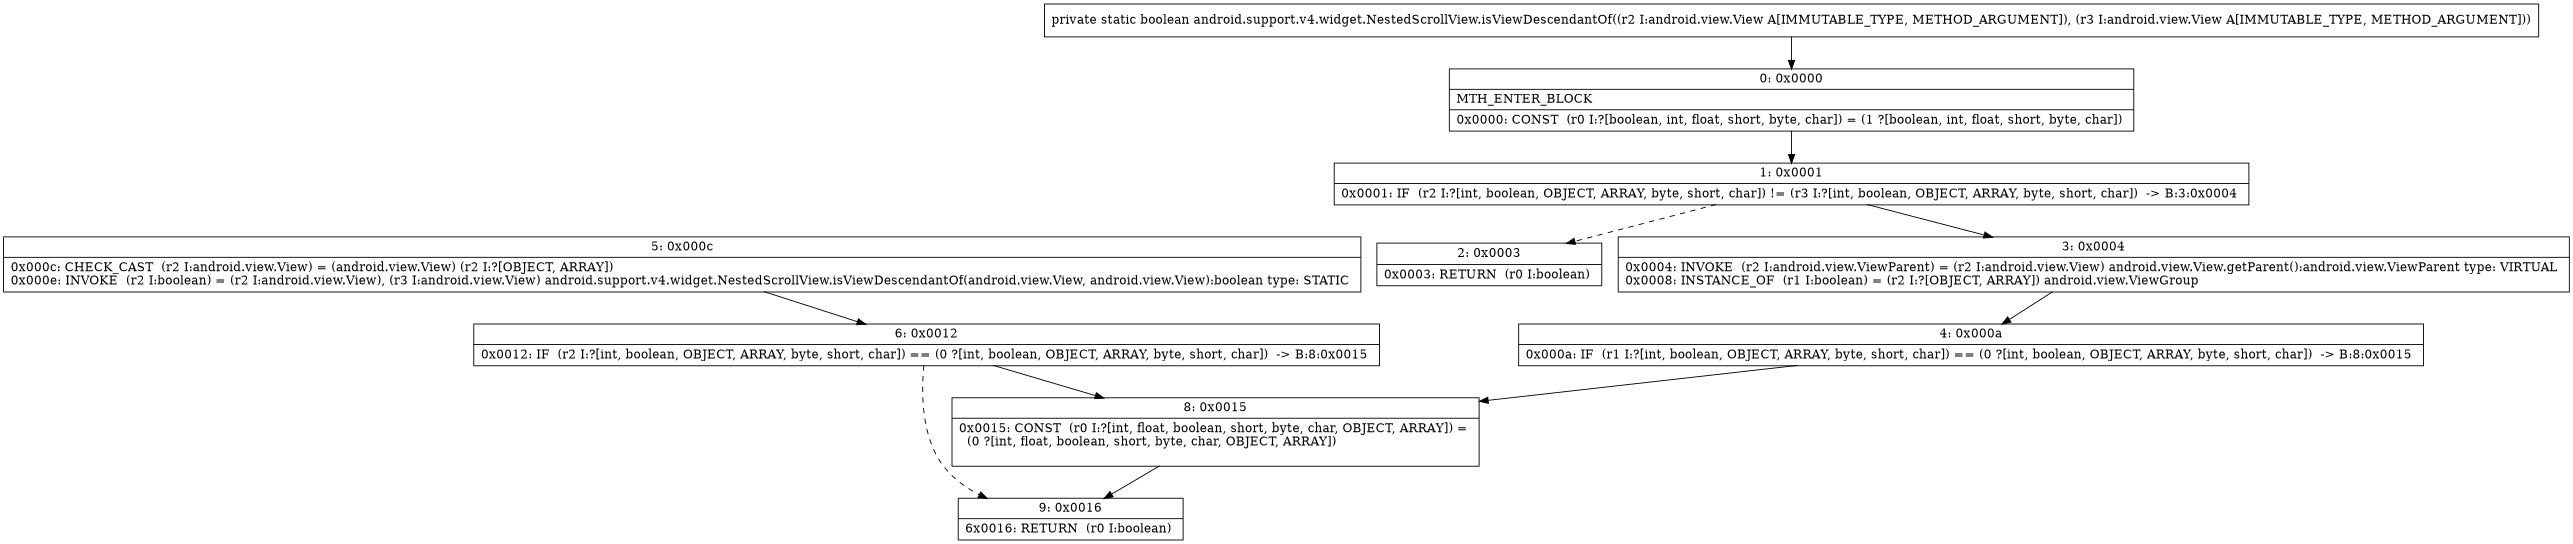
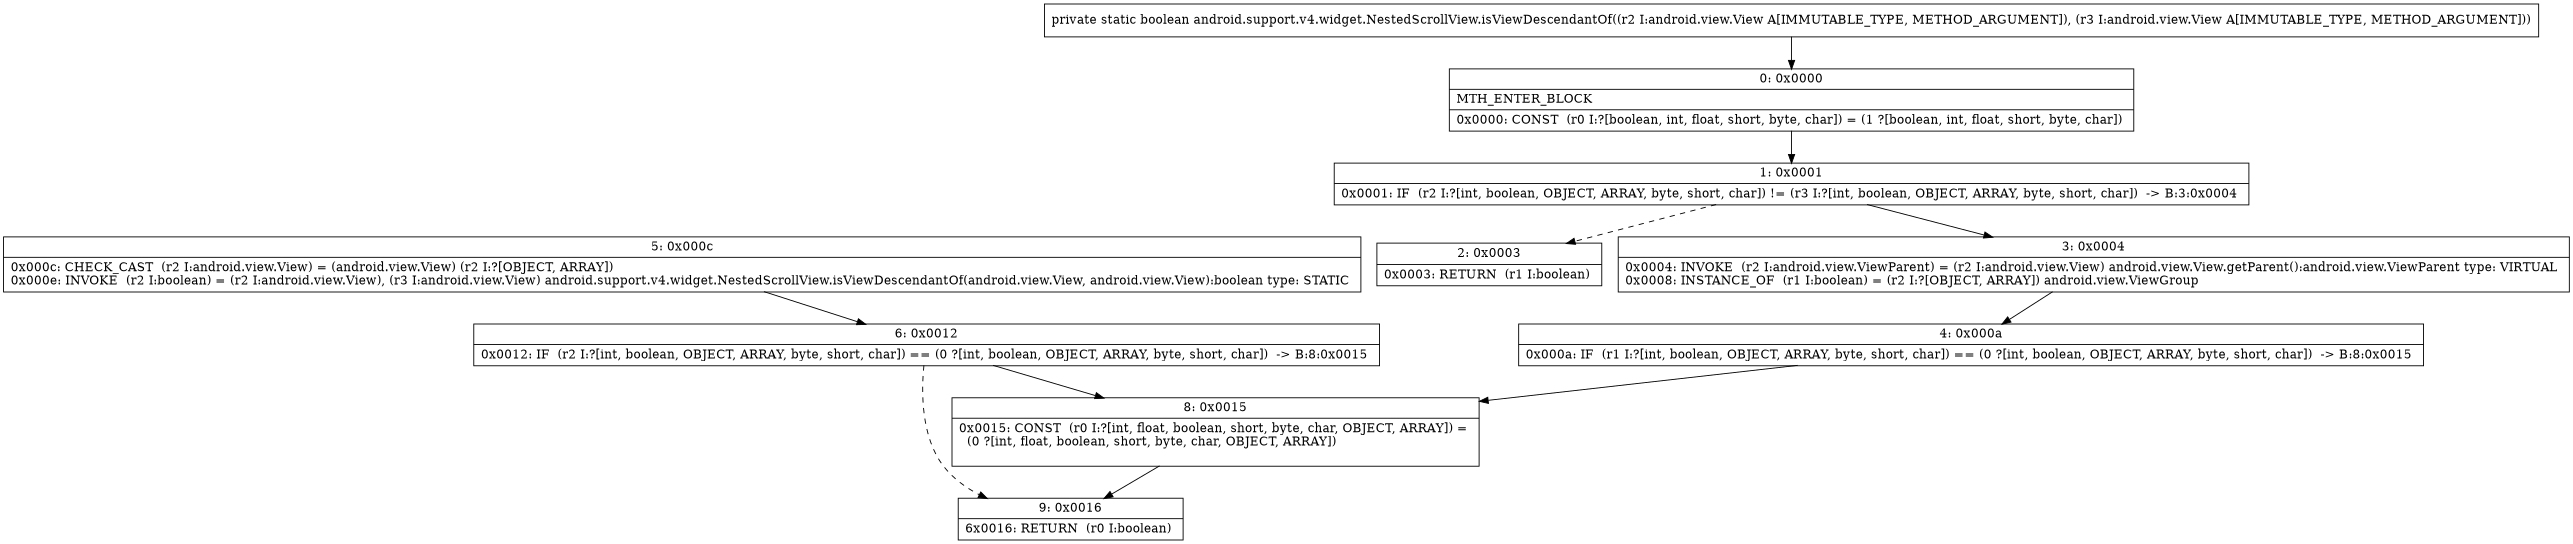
  digraph {
    node [shape=record]
    n1 [label="{0\:\ 0x0000|MTH_ENTER_BLOCK\l|0x0000: CONST  (r0 I:?[boolean, int, float, short, byte, char]) = (1 ?[boolean, int, float, short, byte, char]) \l}"]
    n2 [label="{1\:\ 0x0001|0x0001: IF  (r2 I:?[int, boolean, OBJECT, ARRAY, byte, short, char]) != (r3 I:?[int, boolean, OBJECT, ARRAY, byte, short, char])  \-\> B:3:0x0004 \l}"]
-   n3 [label="{2\:\ 0x0003|0x0003: RETURN  (r0 I:boolean) \l}"]
+   n3 [label="{2\:\ 0x0003|0x0003: RETURN  (r1 I:boolean) \l}"]
    n4 [label="{3\:\ 0x0004|0x0004: INVOKE  (r2 I:android.view.ViewParent) = (r2 I:android.view.View) android.view.View.getParent():android.view.ViewParent type: VIRTUAL \l0x0008: INSTANCE_OF  (r1 I:boolean) = (r2 I:?[OBJECT, ARRAY]) android.view.ViewGroup \l}"]
    n5 [label="{4\:\ 0x000a|0x000a: IF  (r1 I:?[int, boolean, OBJECT, ARRAY, byte, short, char]) == (0 ?[int, boolean, OBJECT, ARRAY, byte, short, char])  \-\> B:8:0x0015 \l}"]
    n6 [label="{8\:\ 0x0015|0x0015: CONST  (r0 I:?[int, float, boolean, short, byte, char, OBJECT, ARRAY]) = \l  (0 ?[int, float, boolean, short, byte, char, OBJECT, ARRAY])\l \l}"]
    n7 [label="{5\:\ 0x000c|0x000c: CHECK_CAST  (r2 I:android.view.View) = (android.view.View) (r2 I:?[OBJECT, ARRAY]) \l0x000e: INVOKE  (r2 I:boolean) = (r2 I:android.view.View), (r3 I:android.view.View) android.support.v4.widget.NestedScrollView.isViewDescendantOf(android.view.View, android.view.View):boolean type: STATIC \l}"]
    n8 [label="{6\:\ 0x0012|0x0012: IF  (r2 I:?[int, boolean, OBJECT, ARRAY, byte, short, char]) == (0 ?[int, boolean, OBJECT, ARRAY, byte, short, char])  \-\> B:8:0x0015 \l}"]
    n9 [label="{9\:\ 0x0016|6x0016: RETURN  (r0 I:boolean) \l}"]
    n10 [label="{private static boolean android.support.v4.widget.NestedScrollView.isViewDescendantOf((r2 I:android.view.View A[IMMUTABLE_TYPE, METHOD_ARGUMENT]), (r3 I:android.view.View A[IMMUTABLE_TYPE, METHOD_ARGUMENT])) }"]
    n1 -> n2
    n2 -> n3 [style=dashed]
    n2 -> n4
    n4 -> n5
    n5 -> n6
    n6 -> n9
    n7 -> n8
    n8 -> n6
    n8 -> n9 [style=dashed]
    n10 -> n1
  }
